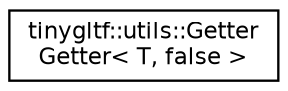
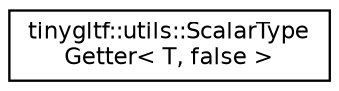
  digraph {
    rankdir=LR
-   n1 [color=black fillcolor=white fontname=Helvetica fontsize=10 height=0.2 label="tinygltf::utils::Getter\lGetter\< T, false \>" shape=record style=filled width=0.4]
+   n1 [color=black fillcolor=white fontname=Helvetica fontsize=10 height=0.2 label="tinygltf::utils::ScalarType\lGetter\< T, false \>" shape=record style=filled width=0.4]
  }
